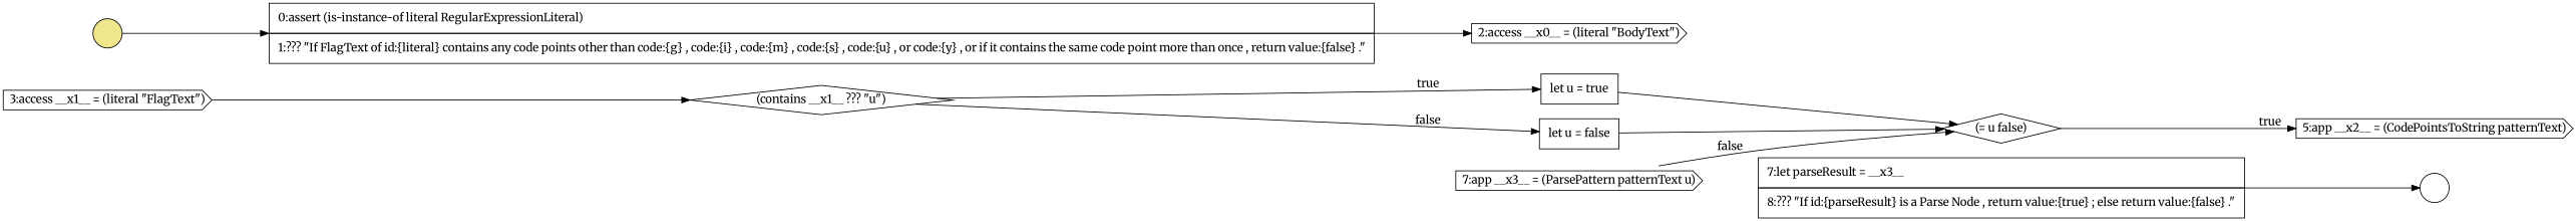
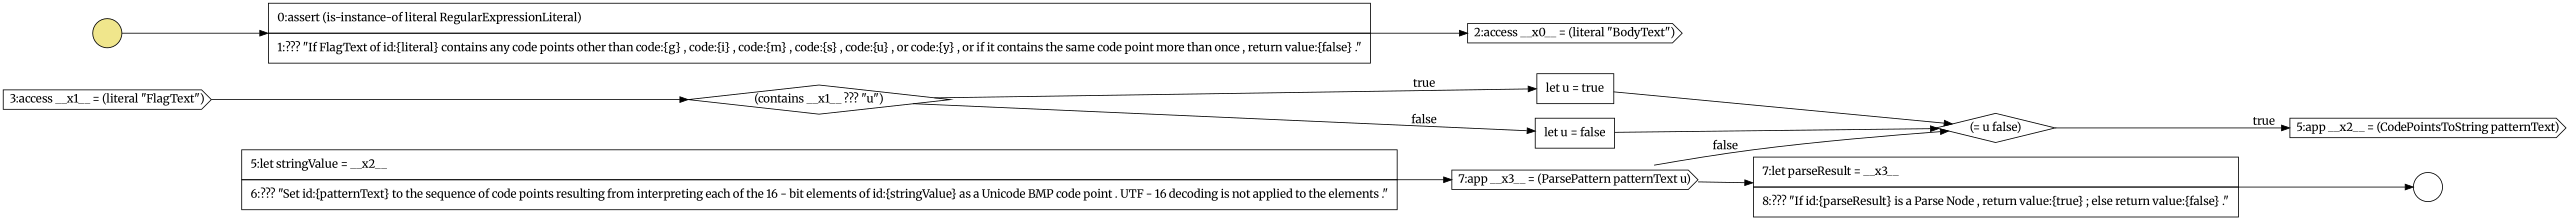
  digraph {
    fontname=Merriweather
    rankdir=LR
    node [color=black fillcolor=white fontname=Merriweather shape=none style=filled]
    edge [color=black fontname=Merriweather]
    n1 [label=<<font color="black">3:access __x1__ = (literal &quot;FlagText&quot;)</font>> shape=cds]
    n2 [label=<<font color="black">(contains __x1__ ??? &quot;u&quot;)</font>> shape=diamond]
    n3 [label=<<font color="black">     <table border="0" cellborder="1" cellspacing="0" cellpadding="10">       <tr><td align="left">7:let parseResult = __x3__</td></tr>       <tr><td align="left">8:??? &quot;If id:{parseResult} is a Parse Node , return value:{true} ; else return value:{false} .&quot;</td></tr>     </table>   </font>> margin=0]
    n4 [label=" " shape=circle]
    n5 [label=<<font color="black">(= u false)</font>> shape=diamond]
    n6 [label=<<font color="black">5:app __x2__ = (CodePointsToString patternText)</font>> shape=cds]
    n7 [label=<<font color="black">7:app __x3__ = (ParsePattern patternText u)</font>> shape=cds]
+   n8 [label=<<font color="black">     <table border="0" cellborder="1" cellspacing="0" cellpadding="10">       <tr><td align="left">5:let stringValue = __x2__</td></tr>       <tr><td align="left">6:??? &quot;Set id:{patternText} to the sequence of code points resulting from interpreting each of the 16 - bit elements of id:{stringValue} as a Unicode BMP code point . UTF - 16 decoding is not applied to the elements .&quot;</td></tr>     </table>   </font>> margin=0]
    n9 [label=<<font color="black">     <table border="0" cellborder="1" cellspacing="0" cellpadding="10">       <tr><td align="left">let u = true</td></tr>     </table>   </font>> margin=0]
    n10 [label=<<font color="black">     <table border="0" cellborder="1" cellspacing="0" cellpadding="10">       <tr><td align="left">let u = false</td></tr>     </table>   </font>> margin=0]
    n11 [label=<<font color="black">     <table border="0" cellborder="1" cellspacing="0" cellpadding="10">       <tr><td align="left">0:assert (is-instance-of literal RegularExpressionLiteral)</td></tr>       <tr><td align="left">1:??? &quot;If FlagText of id:{literal} contains any code points other than code:{g} , code:{i} , code:{m} , code:{s} , code:{u} , or code:{y} , or if it contains the same code point more than once , return value:{false} .&quot;</td></tr>     </table>   </font>> margin=0]
    n12 [label=<<font color="black">2:access __x0__ = (literal &quot;BodyText&quot;)</font>> shape=cds]
    n13 [fillcolor=khaki label=" " shape=circle]
    n1 -> n2
    n2 -> n9 [label=<<font color="black">true</font>>]
    n2 -> n10 [label=<<font color="black">false</font>>]
    n3 -> n4
    n5 -> n6 [label=<<font color="black">true</font>>]
+   n7 -> n3
    n7 -> n5 [label=<<font color="black">false</font>>]
+   n8 -> n7
    n9 -> n5
    n10 -> n5
    n11 -> n12
    n13 -> n11
  }
